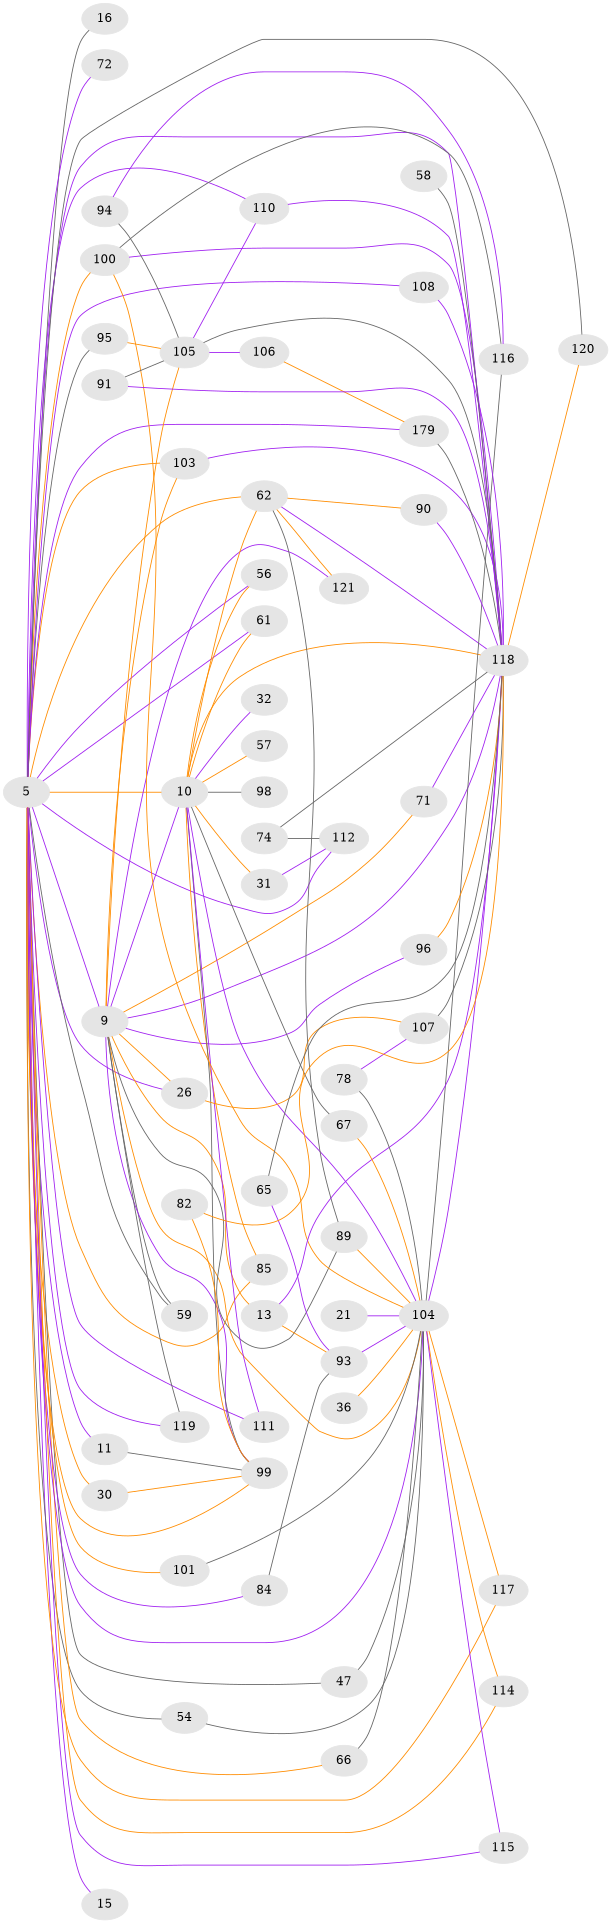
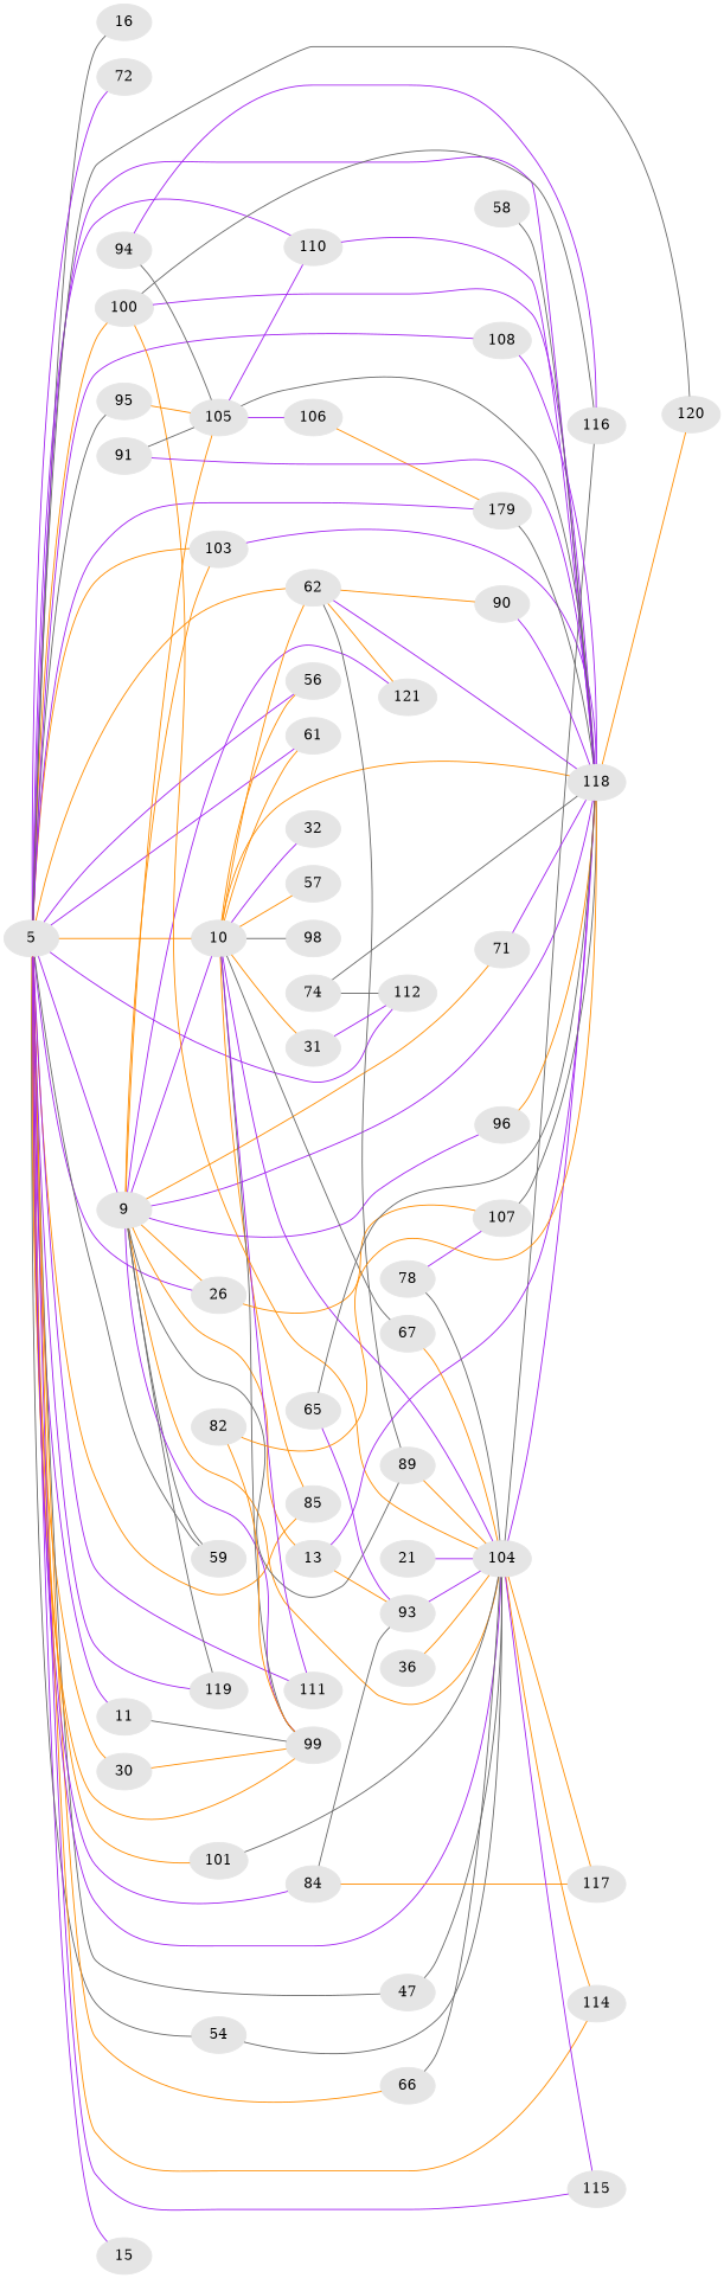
  graph {
    rankdir=LR
    node [color=gray90 style=filled]
    edge [color=purple]
    5 [super="+3"]
    9 [super="+1"]
    10 [super="+6"]
    11
    15
    16
    26
    30
    47
    54
    56
    59
    61
    62 [super="+14+27"]
    66
    72
    84
    85
    95
    99 [super="+53+20+35"]
    100 [super="+64+44+75"]
    101
    103 [super="+68"]
    104 [super="+33+92+97+8"]
    108 [super="+22"]
    n26 [label=179 super="+77+38+43"]
    110 [super="+79"]
    111
    112 [super="+28"]
    114
    115
    117
    118 [super="+80+113+88"]
    119
    120
    13
    71
    89 [super="+81"]
    96
    105 [super="+46+42+102+70"]
    121
    31
    32
    57
    67
    98 [super="+69"]
    107 [super="+51"]
    90 [super="+83"]
    93 [super="+37"]
    116 [super="+87"]
    106
    21
    36
    58
    65
    74
    78
    82
    91
    94
    5 -- 9 [weight=4]
    5 -- 10 [color=darkorange weight=4]
    5 -- 11 [weight=2]
    5 -- 15 [weight=2]
    5 -- 16 [color=gray40 weight=2]
    5 -- 26
    5 -- 30 [color=darkorange]
    5 -- 47 [color=gray40]
    5 -- 54 [color=gray40]
    5 -- 56
    5 -- 59 [color=gray40]
    5 -- 61
    5 -- 62 [color=darkorange weight=2]
    5 -- 66 [color=darkorange]
    5 -- 72 [weight=2]
    5 -- 84
    5 -- 85 [color=darkorange]
    5 -- 95 [color=gray40]
    5 -- 99 [color=darkorange]
    5 -- 100 [color=darkorange weight=6]
    5 -- 101 [color=darkorange]
    5 -- 103 [color=darkorange weight=2]
    5 -- 104 [weight=5]
    5 -- 108
    5 -- n26 [weight=2]
    5 -- 110
    5 -- 111
    5 -- 112 [weight=3]
    5 -- 114 [color=darkorange]
    5 -- 115
-   5 -- 117 [color=darkorange]
+   84 -- 117 [color=darkorange]
    5 -- 118 [weight=10]
    5 -- 119
    5 -- 120 [color=gray40]
    9 -- 10 [weight=4]
    9 -- 26 [color=darkorange]
    9 -- 59 [color=gray40]
    9 -- 99 [weight=4]
    9 -- 103 [color=darkorange]
    9 -- 104 [color=darkorange weight=5]
    9 -- 118 [weight=9]
    9 -- 119 [color=gray40]
    9 -- 13 [color=darkorange]
    9 -- 71 [color=darkorange]
    9 -- 89 [color=gray40]
    9 -- 96
    9 -- 105 [color=darkorange weight=5]
    9 -- 121
    10 -- 56 [color=darkorange]
    10 -- 61 [color=darkorange]
    10 -- 62 [color=darkorange]
    10 -- 85 [color=darkorange]
    10 -- 99 [color=gray40]
    10 -- 104 [weight=4]
    10 -- 111
    10 -- 118 [color=darkorange weight=6]
    10 -- 31 [color=darkorange]
    10 -- 32 [weight=2]
    10 -- 57 [color=darkorange weight=2]
    10 -- 67 [color=gray40]
    10 -- 98 [color=gray40 weight=3]
    11 -- 99 [color=gray40]
    26 -- 107 [color=darkorange]
    30 -- 99 [color=darkorange]
    47 -- 104 [color=gray40]
    54 -- 104 [color=gray40]
    62 -- 118
    62 -- 89 [color=gray40]
    62 -- 121 [color=darkorange]
    62 -- 90 [color=darkorange]
    66 -- 104 [color=gray40]
    84 -- 93 [color=gray40]
    95 -- 105 [color=darkorange]
    100 -- 104 [color=darkorange]
    100 -- 118 [weight=2]
    100 -- 116 [color=gray40]
    101 -- 104 [color=gray40]
    103 -- 118
    104 -- 114 [color=darkorange]
    104 -- 115
    104 -- 117 [color=darkorange]
    104 -- 118 [weight=10]
    104 -- 116 [color=gray40 weight=2]
    108 -- 118
    n26 -- 118 [color=gray40 weight=3]
    110 -- 118
    118 -- 120 [color=darkorange]
    13 -- 118
    13 -- 93 [color=darkorange]
    71 -- 118
    89 -- 104 [color=darkorange]
    96 -- 118 [color=darkorange]
    105 -- 110
    105 -- 118 [color=gray40 weight=3]
    105 -- 106
    31 -- 112
    67 -- 104 [color=darkorange]
    107 -- 118 [color=gray40 weight=2]
    90 -- 118 [weight=2]
    93 -- 104 [weight=2]
    106 -- n26 [color=darkorange]
    21 -- 104 [weight=2]
    36 -- 104 [color=darkorange weight=2]
    58 -- 118 [color=gray40]
    65 -- 118 [color=gray40]
    65 -- 93
    74 -- 112 [color=gray40]
    74 -- 118 [color=gray40]
    78 -- 104 [color=gray40]
    78 -- 107
    82 -- 99 [color=darkorange]
    82 -- 118 [color=darkorange]
    91 -- 118
    91 -- 105 [color=gray40]
    94 -- 105 [color=gray40]
    94 -- 116
  }
